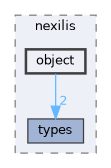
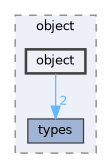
  digraph {
    compound=true
    node [color=grey25 fontname=Helvetica fontsize=10 shape=box]
    n1 [fillcolor="#a2b4d6" height=0.2 label=types style=filled width=0.4]
    n2 [fillcolor="#edf0f7" height=0.2 label=object style="filled,bold" width=0.4]
    subgraph cluster_1 {
      bgcolor="#edf0f7"
      fontname=Helvetica
      fontsize=10
-     label=nexilis
+     label=object
      pencolor=grey50
      style="filled,dashed"
      n1
      n2
    }
    n2 -> n1 [color=steelblue1 fontcolor=steelblue1 fontname=Helvetica fontsize=10 headlabel=2 labeldistance=1.5 labelfontname=Helvetica labelfontsize=10]
  }
